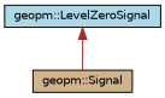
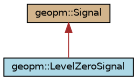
  digraph {
    node [color=black fontname=Helvetica fontsize=10 shape=record style=filled]
    n1 [fillcolor=lightblue fontcolor=black height=0.2 label="geopm::LevelZeroSignal" width=0.4]
    n2 [fillcolor=tan height=0.2 label="geopm::Signal" width=0.4]
-   n1 -> n2 [color=brown dir=back fontname=Helvetica fontsize=10 labelfontname=Helvetica labelfontsize=10 style=solid]
+   n2 -> n1 [color=brown dir=back fontname=Helvetica fontsize=10 labelfontname=Helvetica labelfontsize=10 style=solid]
  }
